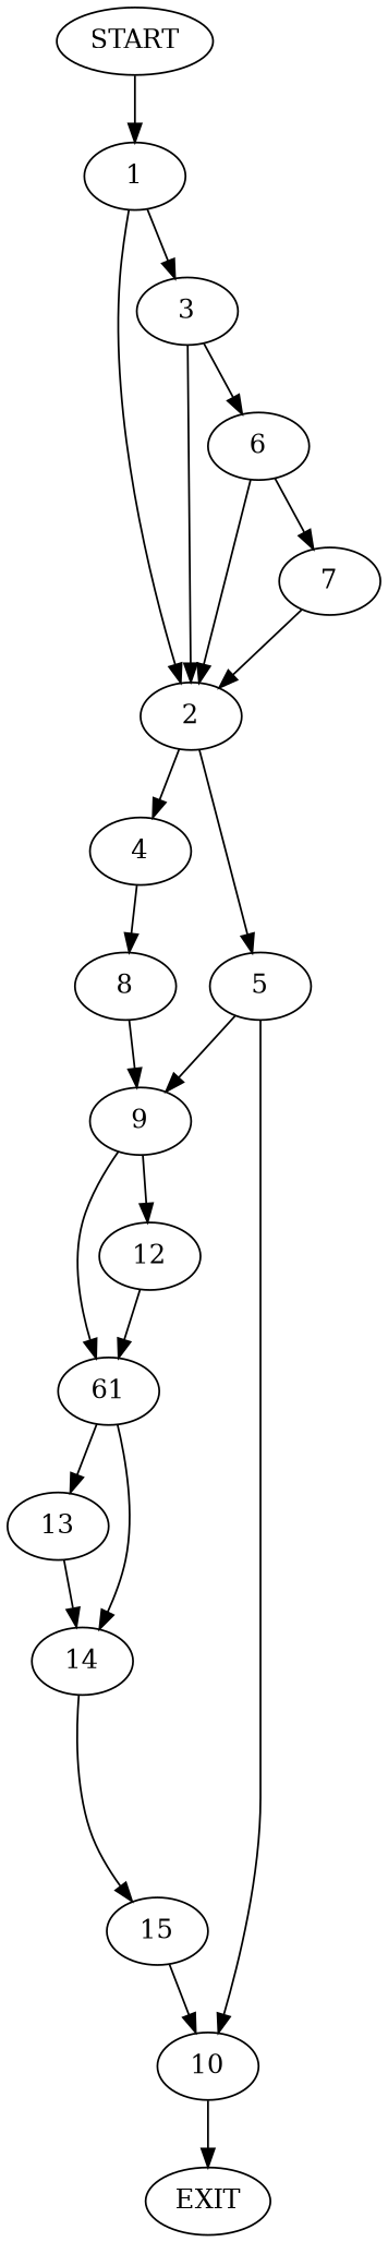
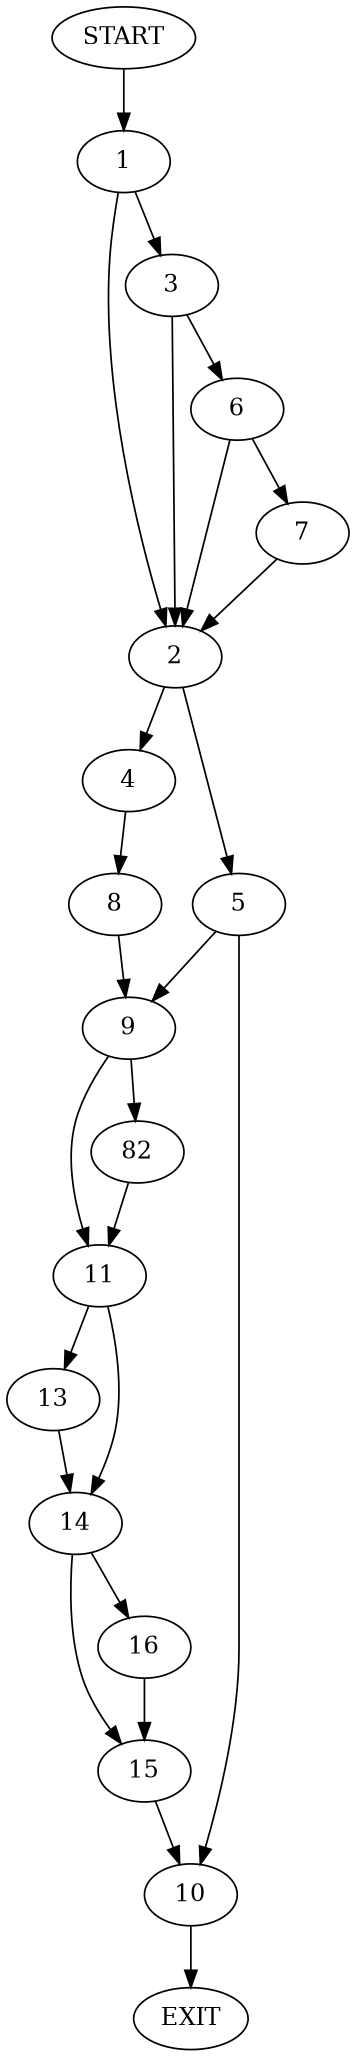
  digraph {
    n1 [label=START]
    1
    2
    3
    n5 [label=EXIT]
    4
    5
    6
    8
    9
    10
    7
-   11 [label=61]
-   12
+   11
+   12 [label=82]
    13
    14
    15
+   16
    n1 -> 1
    1 -> 2
    1 -> 3
    2 -> 4
    2 -> 5
    3 -> 2
    3 -> 6
    4 -> 8
    5 -> 9
    5 -> 10
    6 -> 2
    6 -> 7
    8 -> 9
    9 -> 11
    9 -> 12
    10 -> n5
    7 -> 2
    11 -> 13
    11 -> 14
    12 -> 11
    13 -> 14
    14 -> 15
+   14 -> 16
    15 -> 10
+   16 -> 15
  }
